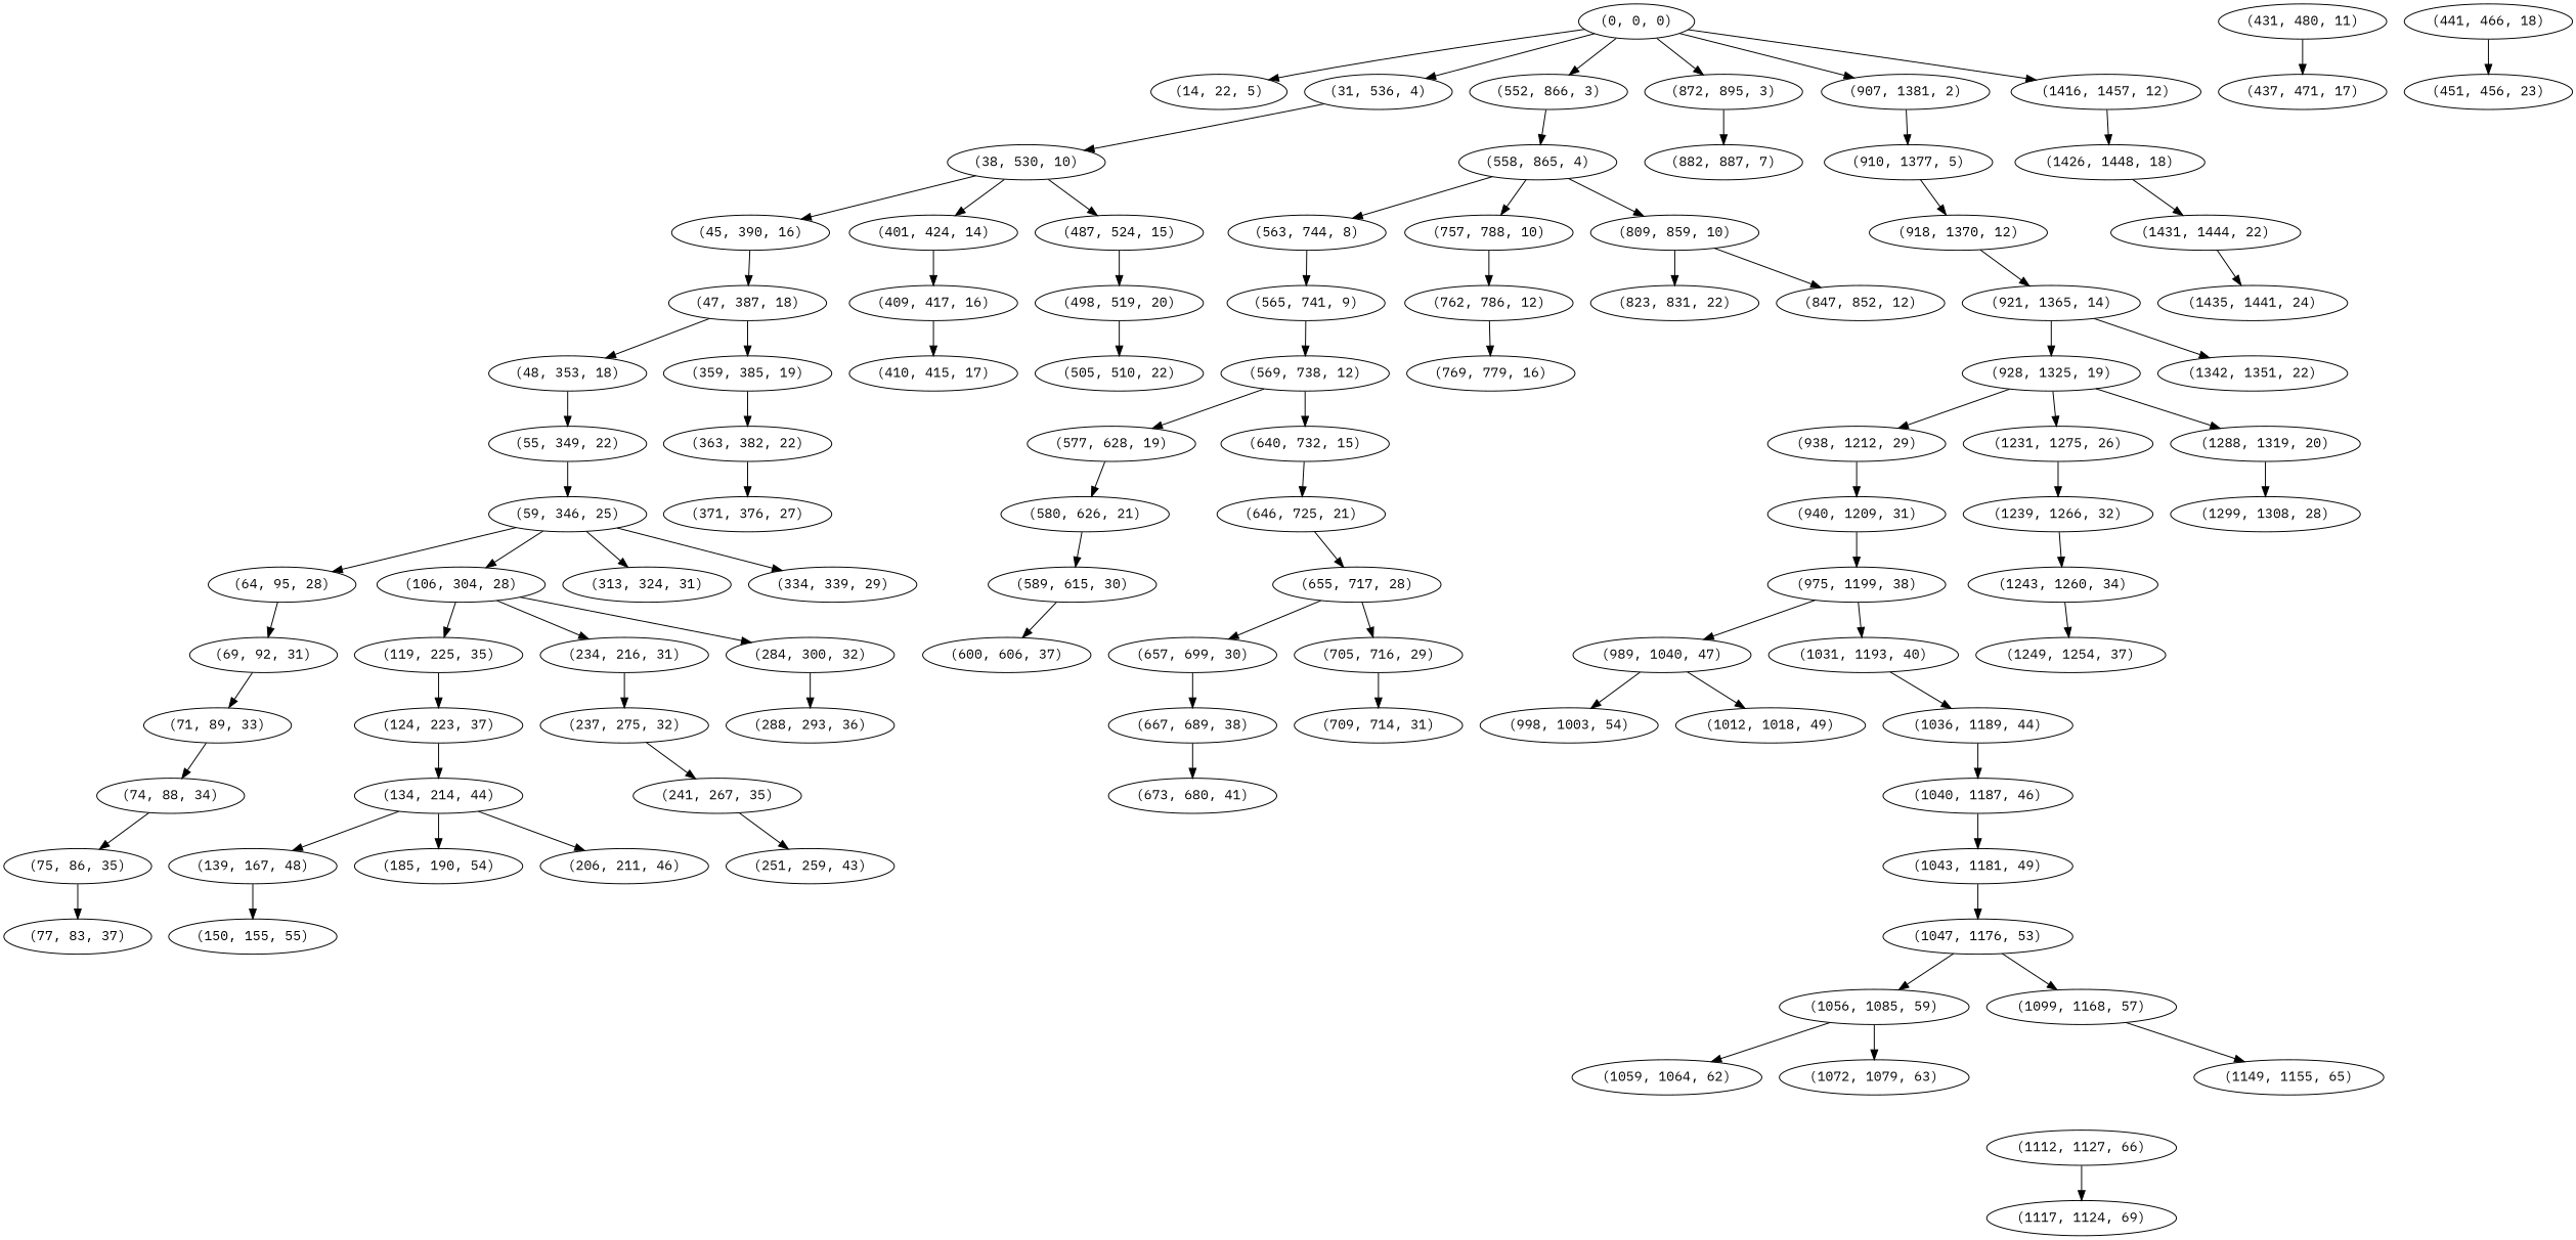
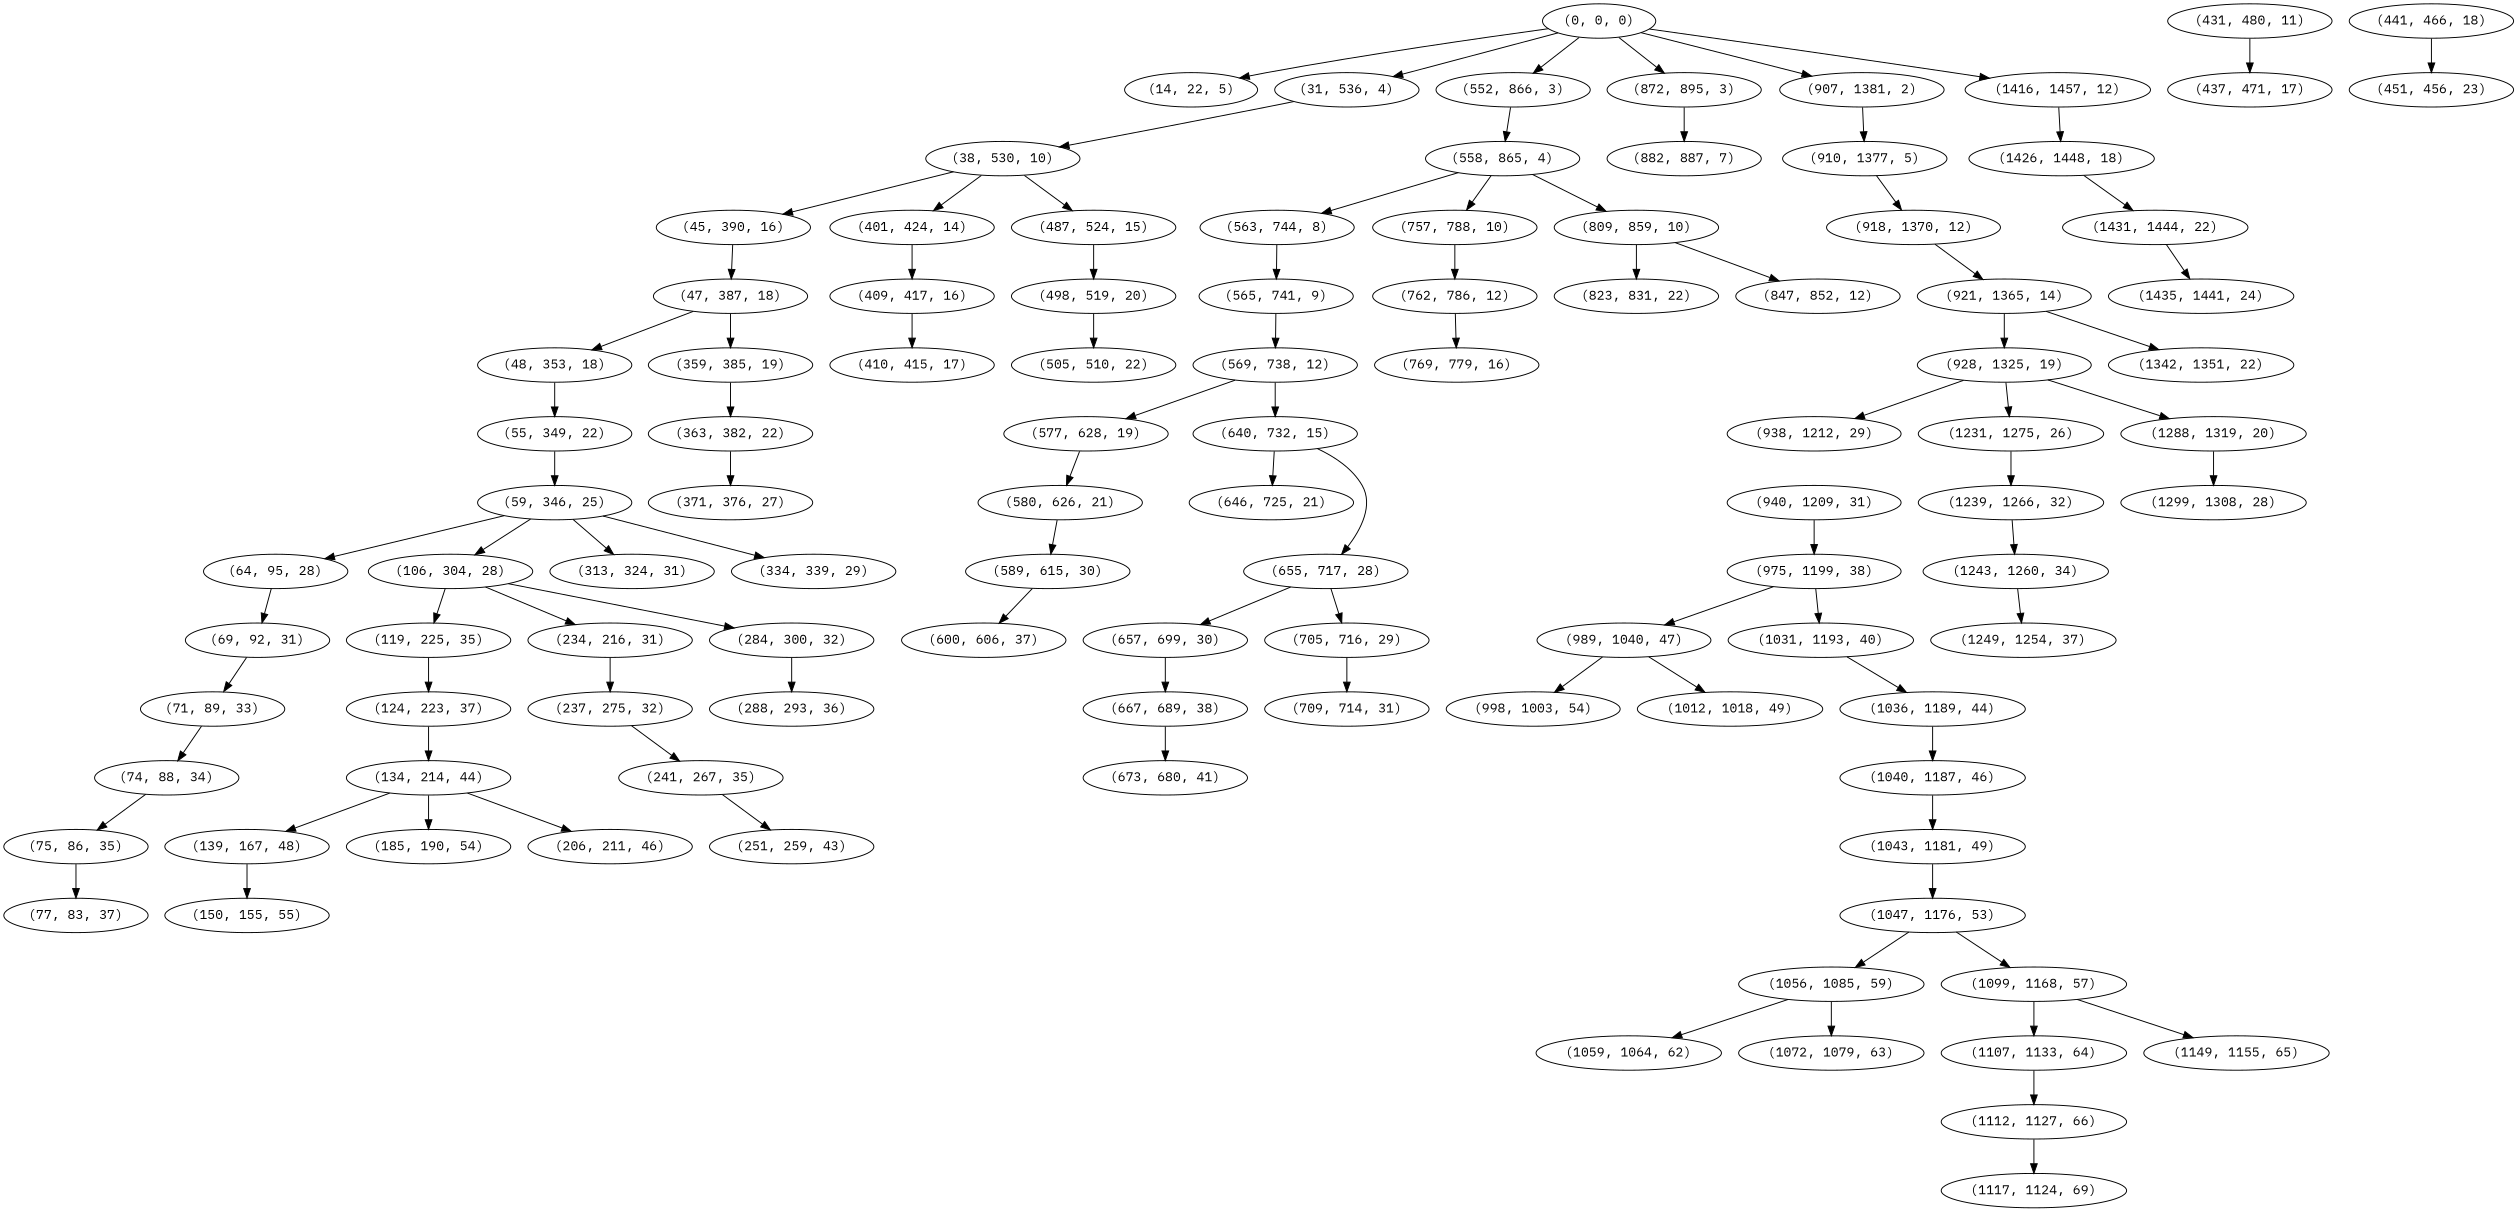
  digraph {
    fontname="IBM Plex Mono"
    node [fontname="IBM Plex Mono"]
    edge [fontname="IBM Plex Mono"]
    "(0, 0, 0)"
    "(14, 22, 5)"
    "(31, 536, 4)"
    "(552, 866, 3)"
    "(872, 895, 3)"
    "(907, 1381, 2)"
    "(1416, 1457, 12)"
    "(38, 530, 10)"
    "(558, 865, 4)"
    "(882, 887, 7)"
    "(910, 1377, 5)"
    "(1426, 1448, 18)"
    "(45, 390, 16)"
    "(401, 424, 14)"
    "(487, 524, 15)"
    "(47, 387, 18)"
    "(409, 417, 16)"
    "(431, 480, 11)"
    "(437, 471, 17)"
    "(498, 519, 20)"
    n21 [label="(48, 353, 18)"]
    "(359, 385, 19)"
    "(55, 349, 22)"
    "(363, 382, 22)"
    "(59, 346, 25)"
    "(64, 95, 28)"
    "(106, 304, 28)"
    "(313, 324, 31)"
    "(334, 339, 29)"
    "(69, 92, 31)"
    "(119, 225, 35)"
    n32 [label="(234, 216, 31)"]
    "(284, 300, 32)"
    "(71, 89, 33)"
    "(74, 88, 34)"
    "(75, 86, 35)"
    "(77, 83, 37)"
    "(124, 223, 37)"
    "(237, 275, 32)"
    "(288, 293, 36)"
    "(134, 214, 44)"
    "(139, 167, 48)"
    "(185, 190, 54)"
    "(206, 211, 46)"
    "(150, 155, 55)"
    "(241, 267, 35)"
    "(251, 259, 43)"
    "(371, 376, 27)"
    "(410, 415, 17)"
    "(441, 466, 18)"
    "(451, 456, 23)"
    "(505, 510, 22)"
    "(563, 744, 8)"
    "(757, 788, 10)"
    "(809, 859, 10)"
    "(565, 741, 9)"
    "(762, 786, 12)"
    "(823, 831, 22)"
    "(847, 852, 12)"
    "(569, 738, 12)"
    "(577, 628, 19)"
    "(640, 732, 15)"
    "(580, 626, 21)"
    "(646, 725, 21)"
    "(589, 615, 30)"
    "(600, 606, 37)"
    "(655, 717, 28)"
    "(657, 699, 30)"
    "(705, 716, 29)"
    "(667, 689, 38)"
    "(709, 714, 31)"
    "(673, 680, 41)"
    "(769, 779, 16)"
    "(918, 1370, 12)"
    "(921, 1365, 14)"
    "(928, 1325, 19)"
    "(1342, 1351, 22)"
    "(938, 1212, 29)"
    "(1231, 1275, 26)"
    "(1288, 1319, 20)"
    "(940, 1209, 31)"
    "(1239, 1266, 32)"
    "(1299, 1308, 28)"
    "(975, 1199, 38)"
    n85 [label="(989, 1040, 47)"]
    "(1031, 1193, 40)"
    "(998, 1003, 54)"
    "(1012, 1018, 49)"
    "(1036, 1189, 44)"
    "(1040, 1187, 46)"
    "(1043, 1181, 49)"
    "(1047, 1176, 53)"
    "(1056, 1085, 59)"
    "(1099, 1168, 57)"
    "(1059, 1064, 62)"
    "(1072, 1079, 63)"
+   "(1107, 1133, 64)"
    "(1149, 1155, 65)"
    "(1112, 1127, 66)"
    "(1117, 1124, 69)"
    "(1243, 1260, 34)"
    "(1249, 1254, 37)"
    "(1431, 1444, 22)"
    "(1435, 1441, 24)"
    "(0, 0, 0)" -> "(14, 22, 5)"
    "(0, 0, 0)" -> "(31, 536, 4)"
    "(0, 0, 0)" -> "(552, 866, 3)"
    "(0, 0, 0)" -> "(872, 895, 3)"
    "(0, 0, 0)" -> "(907, 1381, 2)"
    "(0, 0, 0)" -> "(1416, 1457, 12)"
    "(31, 536, 4)" -> "(38, 530, 10)"
    "(552, 866, 3)" -> "(558, 865, 4)"
    "(872, 895, 3)" -> "(882, 887, 7)"
    "(907, 1381, 2)" -> "(910, 1377, 5)"
    "(1416, 1457, 12)" -> "(1426, 1448, 18)"
    "(38, 530, 10)" -> "(45, 390, 16)"
    "(38, 530, 10)" -> "(401, 424, 14)"
    "(38, 530, 10)" -> "(487, 524, 15)"
    "(558, 865, 4)" -> "(563, 744, 8)"
    "(558, 865, 4)" -> "(757, 788, 10)"
    "(558, 865, 4)" -> "(809, 859, 10)"
    "(910, 1377, 5)" -> "(918, 1370, 12)"
    "(1426, 1448, 18)" -> "(1431, 1444, 22)"
    "(45, 390, 16)" -> "(47, 387, 18)"
    "(401, 424, 14)" -> "(409, 417, 16)"
    "(487, 524, 15)" -> "(498, 519, 20)"
    "(47, 387, 18)" -> n21
    "(47, 387, 18)" -> "(359, 385, 19)"
    "(409, 417, 16)" -> "(410, 415, 17)"
    "(431, 480, 11)" -> "(437, 471, 17)"
    "(498, 519, 20)" -> "(505, 510, 22)"
    n21 -> "(55, 349, 22)"
    "(359, 385, 19)" -> "(363, 382, 22)"
    "(55, 349, 22)" -> "(59, 346, 25)"
    "(363, 382, 22)" -> "(371, 376, 27)"
    "(59, 346, 25)" -> "(64, 95, 28)"
    "(59, 346, 25)" -> "(106, 304, 28)"
    "(59, 346, 25)" -> "(313, 324, 31)"
    "(59, 346, 25)" -> "(334, 339, 29)"
    "(64, 95, 28)" -> "(69, 92, 31)"
    "(106, 304, 28)" -> "(119, 225, 35)"
    "(106, 304, 28)" -> n32
    "(106, 304, 28)" -> "(284, 300, 32)"
    "(69, 92, 31)" -> "(71, 89, 33)"
    "(119, 225, 35)" -> "(124, 223, 37)"
    n32 -> "(237, 275, 32)"
    "(284, 300, 32)" -> "(288, 293, 36)"
    "(71, 89, 33)" -> "(74, 88, 34)"
    "(74, 88, 34)" -> "(75, 86, 35)"
    "(75, 86, 35)" -> "(77, 83, 37)"
    "(124, 223, 37)" -> "(134, 214, 44)"
    "(237, 275, 32)" -> "(241, 267, 35)"
    "(134, 214, 44)" -> "(139, 167, 48)"
    "(134, 214, 44)" -> "(185, 190, 54)"
    "(134, 214, 44)" -> "(206, 211, 46)"
    "(139, 167, 48)" -> "(150, 155, 55)"
    "(241, 267, 35)" -> "(251, 259, 43)"
    "(441, 466, 18)" -> "(451, 456, 23)"
    "(563, 744, 8)" -> "(565, 741, 9)"
    "(757, 788, 10)" -> "(762, 786, 12)"
    "(809, 859, 10)" -> "(823, 831, 22)"
    "(809, 859, 10)" -> "(847, 852, 12)"
    "(565, 741, 9)" -> "(569, 738, 12)"
    "(762, 786, 12)" -> "(769, 779, 16)"
    "(569, 738, 12)" -> "(577, 628, 19)"
    "(569, 738, 12)" -> "(640, 732, 15)"
    "(577, 628, 19)" -> "(580, 626, 21)"
    "(640, 732, 15)" -> "(646, 725, 21)"
    "(580, 626, 21)" -> "(589, 615, 30)"
-   "(646, 725, 21)" -> "(655, 717, 28)"
+   "(640, 732, 15)" -> "(655, 717, 28)"
    "(589, 615, 30)" -> "(600, 606, 37)"
    "(655, 717, 28)" -> "(657, 699, 30)"
    "(655, 717, 28)" -> "(705, 716, 29)"
    "(657, 699, 30)" -> "(667, 689, 38)"
    "(705, 716, 29)" -> "(709, 714, 31)"
    "(667, 689, 38)" -> "(673, 680, 41)"
    "(918, 1370, 12)" -> "(921, 1365, 14)"
    "(921, 1365, 14)" -> "(928, 1325, 19)"
    "(921, 1365, 14)" -> "(1342, 1351, 22)"
    "(928, 1325, 19)" -> "(938, 1212, 29)"
    "(928, 1325, 19)" -> "(1231, 1275, 26)"
    "(928, 1325, 19)" -> "(1288, 1319, 20)"
-   "(938, 1212, 29)" -> "(940, 1209, 31)"
    "(1231, 1275, 26)" -> "(1239, 1266, 32)"
    "(1288, 1319, 20)" -> "(1299, 1308, 28)"
    "(940, 1209, 31)" -> "(975, 1199, 38)"
    "(1239, 1266, 32)" -> "(1243, 1260, 34)"
    "(975, 1199, 38)" -> n85
    "(975, 1199, 38)" -> "(1031, 1193, 40)"
    n85 -> "(998, 1003, 54)"
    n85 -> "(1012, 1018, 49)"
    "(1031, 1193, 40)" -> "(1036, 1189, 44)"
    "(1036, 1189, 44)" -> "(1040, 1187, 46)"
    "(1040, 1187, 46)" -> "(1043, 1181, 49)"
    "(1043, 1181, 49)" -> "(1047, 1176, 53)"
    "(1047, 1176, 53)" -> "(1056, 1085, 59)"
    "(1047, 1176, 53)" -> "(1099, 1168, 57)"
    "(1056, 1085, 59)" -> "(1059, 1064, 62)"
    "(1056, 1085, 59)" -> "(1072, 1079, 63)"
+   "(1099, 1168, 57)" -> "(1107, 1133, 64)"
    "(1099, 1168, 57)" -> "(1149, 1155, 65)"
+   "(1107, 1133, 64)" -> "(1112, 1127, 66)"
    "(1112, 1127, 66)" -> "(1117, 1124, 69)"
    "(1243, 1260, 34)" -> "(1249, 1254, 37)"
    "(1431, 1444, 22)" -> "(1435, 1441, 24)"
  }
